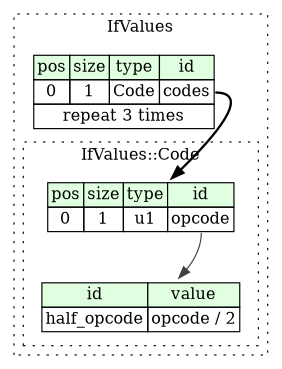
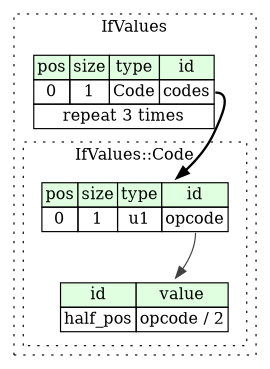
  digraph {
    rankdir=TB
    node [shape=plaintext]
    n1 [label=<<TABLE BORDER="0" CELLBORDER="1" CELLSPACING="0"> 				<TR><TD BGCOLOR="#E0FFE0">pos</TD><TD BGCOLOR="#E0FFE0">size</TD><TD BGCOLOR="#E0FFE0">type</TD><TD BGCOLOR="#E0FFE0">id</TD></TR> 				<TR><TD PORT="opcode_pos">0</TD><TD PORT="opcode_size">1</TD><TD>u1</TD><TD PORT="opcode_type">opcode</TD></TR> 			</TABLE>>]
-   n2 [label=<<TABLE BORDER="0" CELLBORDER="1" CELLSPACING="0"> 				<TR><TD BGCOLOR="#E0FFE0">id</TD><TD BGCOLOR="#E0FFE0">value</TD></TR> 				<TR><TD>half_opcode</TD><TD>opcode / 2</TD></TR> 			</TABLE>>]
+   n2 [label=<<TABLE BORDER="0" CELLBORDER="1" CELLSPACING="0"> 				<TR><TD BGCOLOR="#E0FFE0">id</TD><TD BGCOLOR="#E0FFE0">value</TD></TR> 				<TR><TD>half_pos</TD><TD>opcode / 2</TD></TR> 			</TABLE>>]
    n3 [label=<<TABLE BORDER="0" CELLBORDER="1" CELLSPACING="0"> 			<TR><TD BGCOLOR="#E0FFE0">pos</TD><TD BGCOLOR="#E0FFE0">size</TD><TD BGCOLOR="#E0FFE0">type</TD><TD BGCOLOR="#E0FFE0">id</TD></TR> 			<TR><TD PORT="codes_pos">0</TD><TD PORT="codes_size">1</TD><TD>Code</TD><TD PORT="codes_type">codes</TD></TR> 			<TR><TD COLSPAN="4" PORT="codes__repeat">repeat 3 times</TD></TR> 		</TABLE>>]
    subgraph cluster_1 {
      label=IfValues
      style=dotted
      n3
      subgraph cluster_2 {
        label="IfValues::Code"
        style=dotted
        n1
        n2
      }
    }
    n1 -> n2 [color="#404040" tailport=opcode_type]
    n3 -> n1 [style=bold tailport=codes_type]
  }
